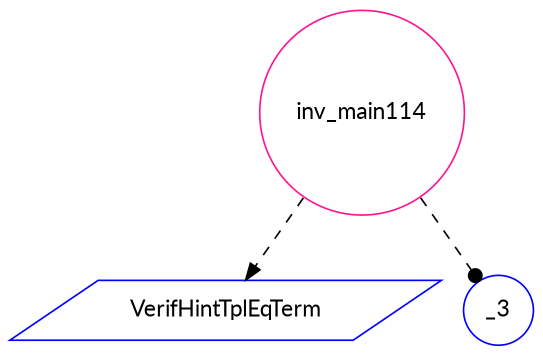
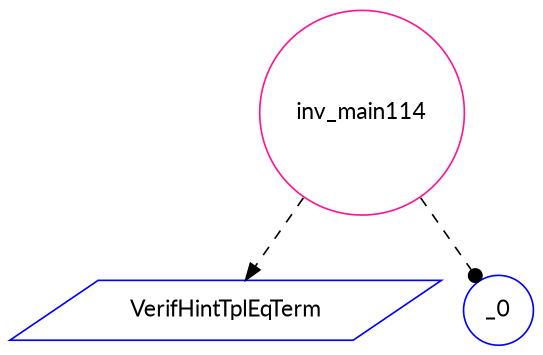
  digraph {
    fontname=Lato
    node [color=blue fontname=Lato shape=circle]
    edge [fontname=Lato style=dashed]
    n1 [color=deeppink label=inv_main114]
    n2 [label=VerifHintTplEqTerm shape=parallelogram]
-   n3 [label=_3]
+   n3 [label=_0]
    n1 -> n2 [arrowhead=normal]
    n1 -> n3 [arrowhead=dot]
  }
